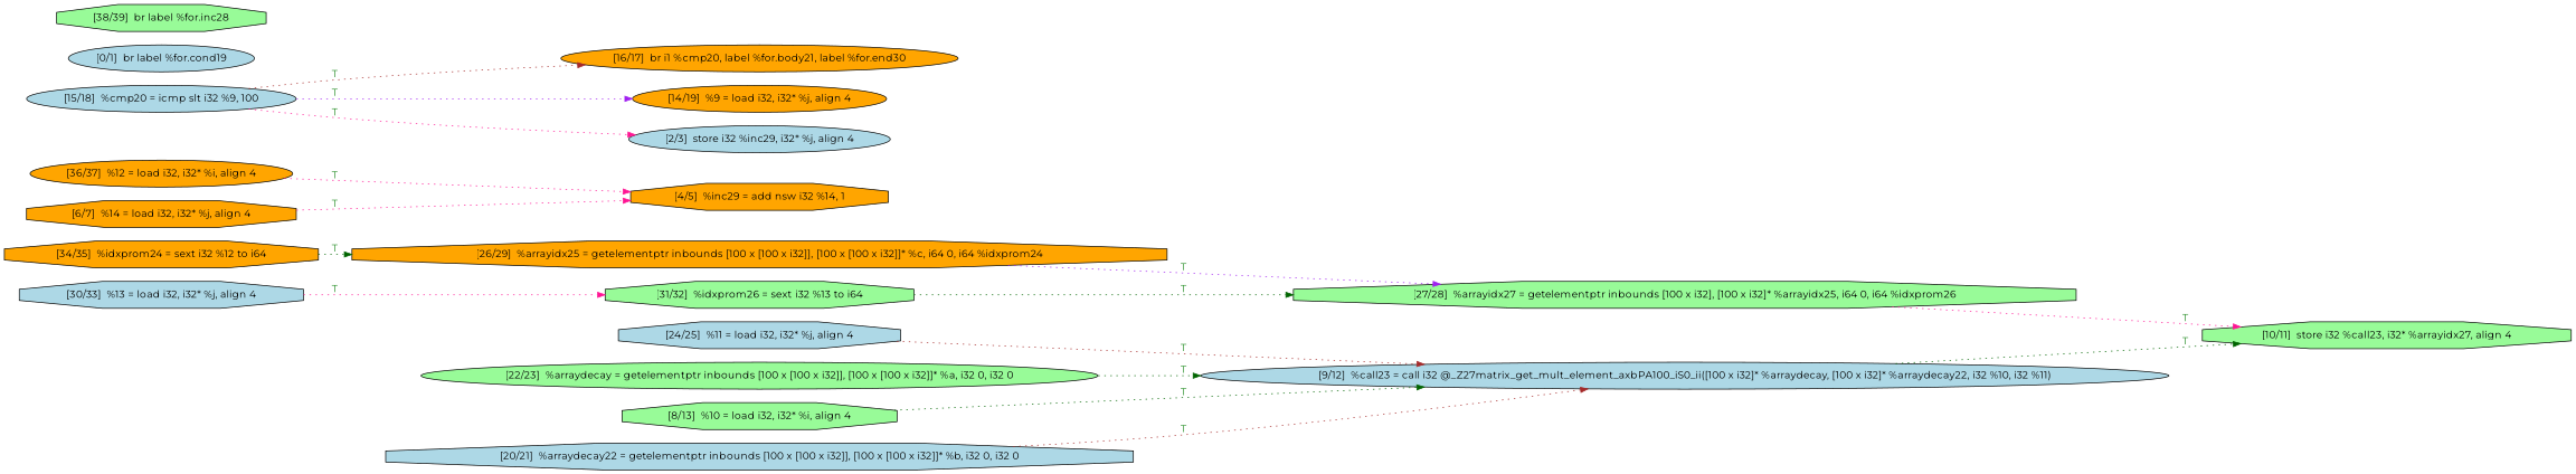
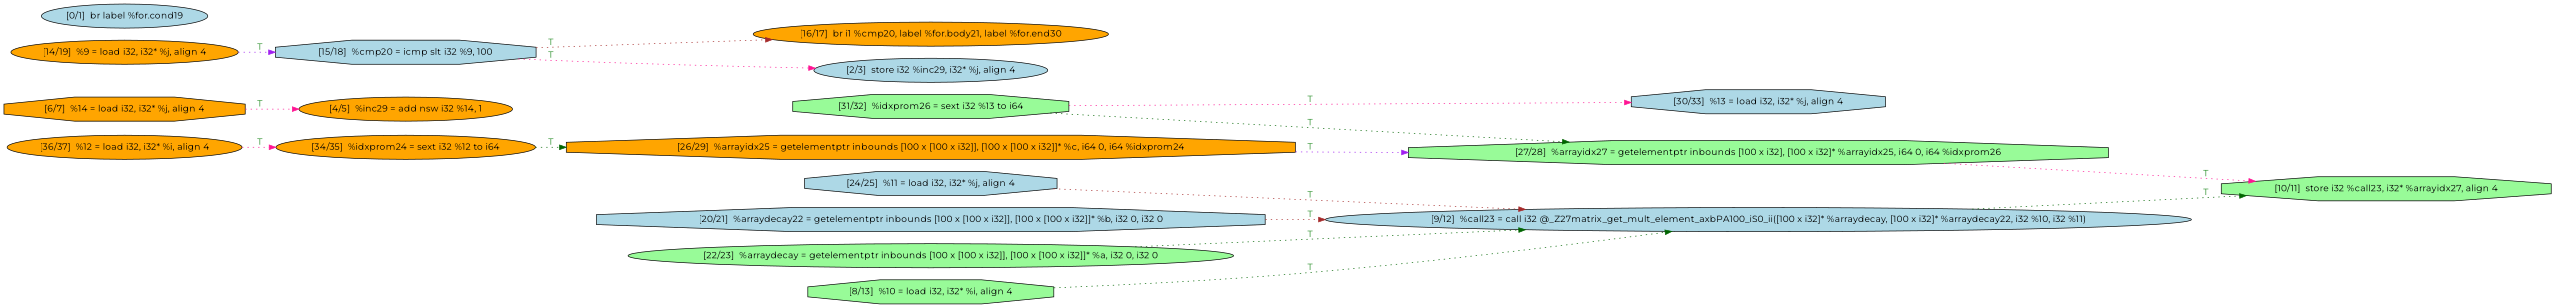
  digraph {
    fontname=Montserrat
    rankdir=LR
    node [fillcolor=lightblue fontname=Montserrat shape=octagon style=filled]
    edge [color=darkgreen fontcolor=forestgreen fontname=Montserrat style=dotted]
    n1 [label="[24/25]  %11 = load i32, i32* %j, align 4"]
    n2 [label="[9/12]  %call23 = call i32 @_Z27matrix_get_mult_element_axbPA100_iS0_ii([100 x i32]* %arraydecay, [100 x i32]* %arraydecay22, i32 %10, i32 %11)" shape=ellipse]
    n3 [fillcolor=palegreen label="[10/11]  store i32 %call23, i32* %arrayidx27, align 4"]
    n4 [fillcolor=palegreen label="[27/28]  %arrayidx27 = getelementptr inbounds [100 x i32], [100 x i32]* %arrayidx25, i64 0, i64 %idxprom26"]
    n5 [fillcolor=orange label="[36/37]  %12 = load i32, i32* %i, align 4" shape=ellipse]
-   n6 [fillcolor=orange label="[34/35]  %idxprom24 = sext i32 %12 to i64"]
+   n6 [fillcolor=orange label="[34/35]  %idxprom24 = sext i32 %12 to i64" shape=ellipse]
    n7 [fillcolor=orange label="[26/29]  %arrayidx25 = getelementptr inbounds [100 x [100 x i32]], [100 x [100 x i32]]* %c, i64 0, i64 %idxprom24"]
    n8 [fillcolor=orange label="[6/7]  %14 = load i32, i32* %j, align 4"]
-   n9 [fillcolor=orange label="[4/5]  %inc29 = add nsw i32 %14, 1"]
+   n9 [fillcolor=orange label="[4/5]  %inc29 = add nsw i32 %14, 1" shape=ellipse]
    n10 [label="[30/33]  %13 = load i32, i32* %j, align 4"]
    n11 [fillcolor=palegreen label="[31/32]  %idxprom26 = sext i32 %13 to i64"]
    n12 [fillcolor=orange label="[16/17]  br i1 %cmp20, label %for.body21, label %for.end30" shape=ellipse]
    n13 [label="[20/21]  %arraydecay22 = getelementptr inbounds [100 x [100 x i32]], [100 x [100 x i32]]* %b, i32 0, i32 0"]
    n14 [label="[0/1]  br label %for.cond19" shape=ellipse]
    n15 [fillcolor=orange label="[14/19]  %9 = load i32, i32* %j, align 4" shape=ellipse]
-   n16 [label="[15/18]  %cmp20 = icmp slt i32 %9, 100" shape=ellipse]
+   n16 [label="[15/18]  %cmp20 = icmp slt i32 %9, 100"]
    n17 [label="[2/3]  store i32 %inc29, i32* %j, align 4" shape=ellipse]
    n18 [fillcolor=palegreen label="[22/23]  %arraydecay = getelementptr inbounds [100 x [100 x i32]], [100 x [100 x i32]]* %a, i32 0, i32 0" shape=ellipse]
    n19 [fillcolor=palegreen label="[8/13]  %10 = load i32, i32* %i, align 4"]
-   n20 [fillcolor=palegreen label="[38/39]  br label %for.inc28"]
    n1 -> n2 [color=brown label=T]
    n2 -> n3 [label=T]
    n4 -> n3 [color=deeppink label=T]
-   n5 -> n9 [color=deeppink label=T]
+   n5 -> n6 [color=deeppink label=T]
    n6 -> n7 [label=T]
    n7 -> n4 [color=purple label=T]
    n8 -> n9 [color=deeppink label=T]
-   n10 -> n11 [color=deeppink label=T]
+   n11 -> n10 [color=deeppink label=T]
    n11 -> n4 [label=T]
    n13 -> n2 [color=brown label=T]
-   n16 -> n15 [color=purple label=T]
+   n15 -> n16 [color=purple label=T]
    n16 -> n12 [color=brown label=T]
    n16 -> n17 [color=deeppink label=T]
    n18 -> n2 [label=T]
    n19 -> n2 [label=T]
  }
